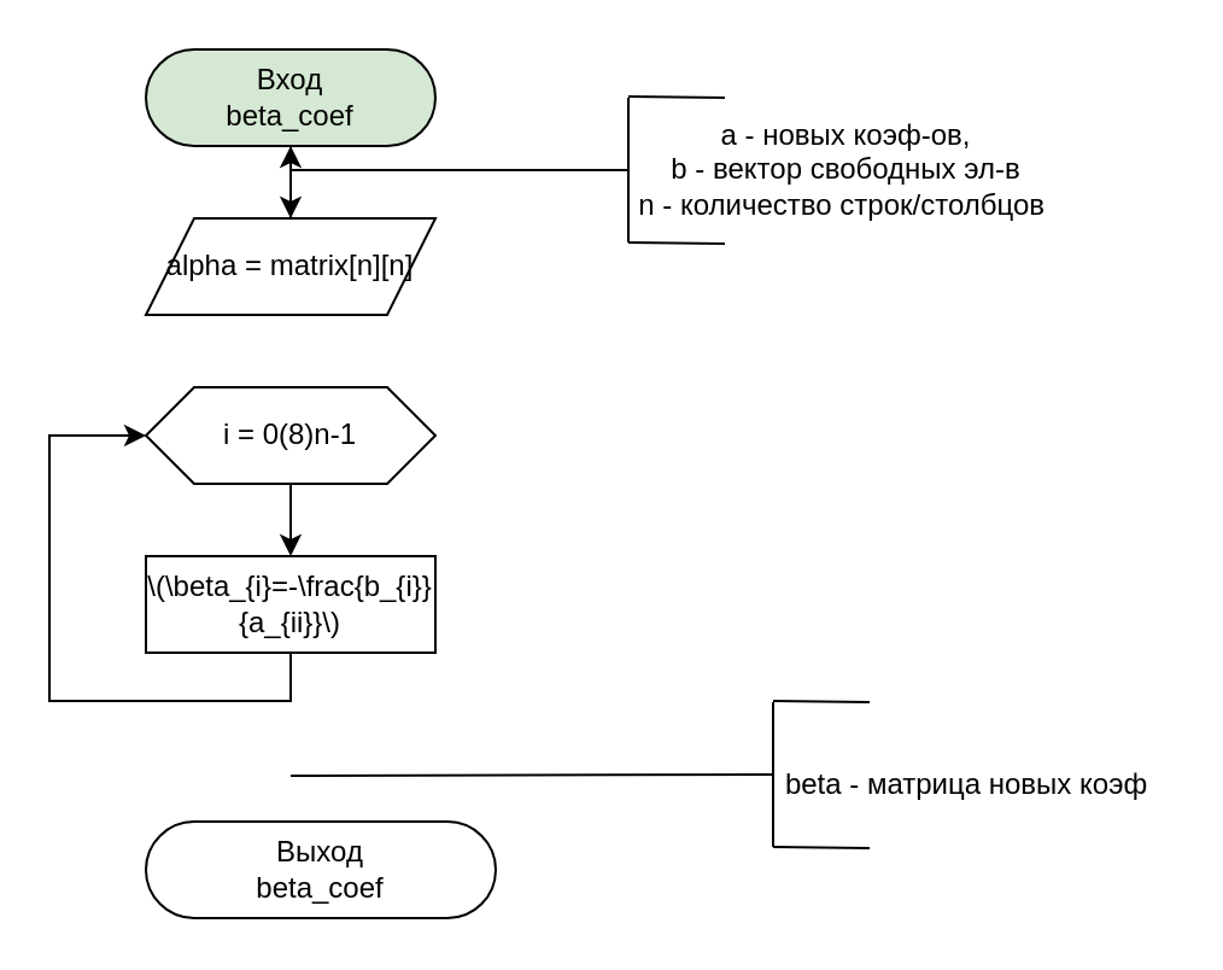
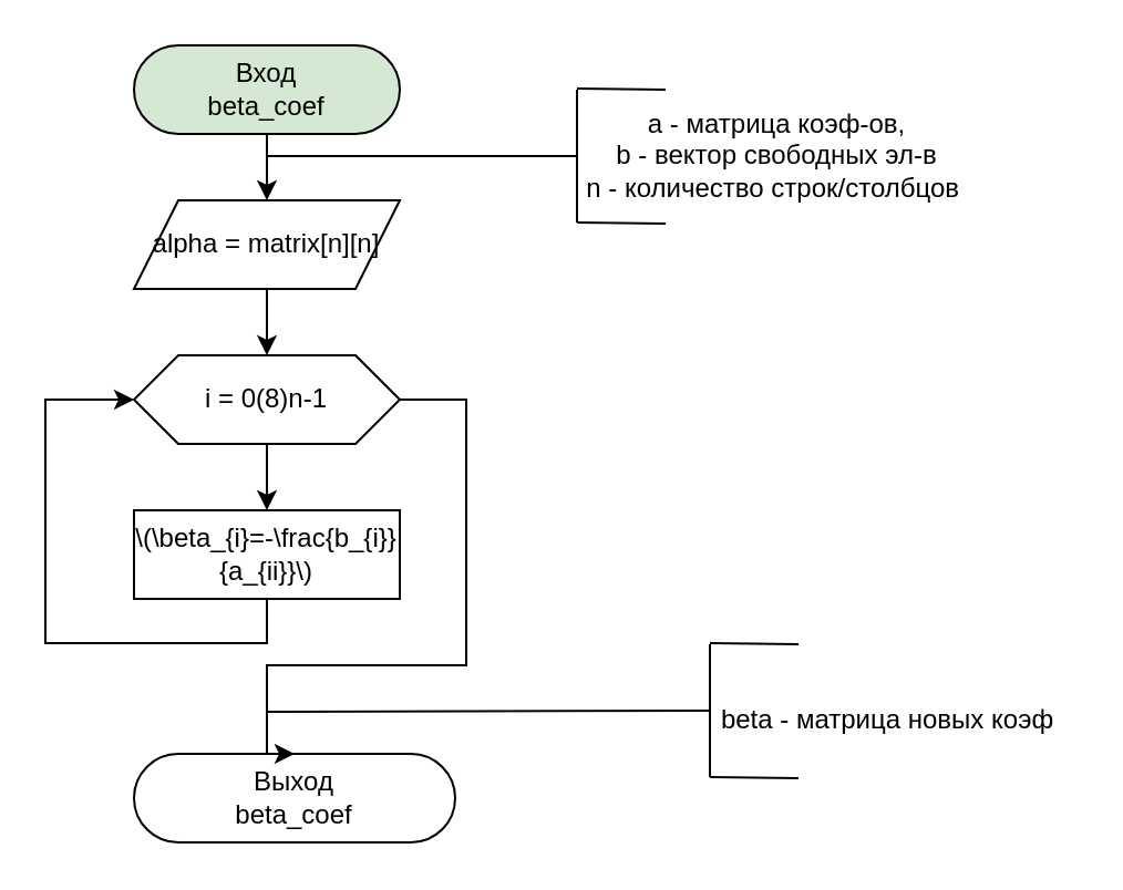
  <mxCell id="0" />
  <mxCell id="1" parent="0" />
  <mxCell id="2" style="edgeStyle=orthogonalEdgeStyle;rounded=0;orthogonalLoop=1;jettySize=auto;html=1;entryX=0.5;entryY=0;entryDx=0;entryDy=0;" edge="1" parent="1" source="3"><mxGeometry relative="1" as="geometry"><mxPoint x="120" y="90" as="targetPoint" /></mxGeometry></mxCell>
  <mxCell id="3" value="Вход&lt;div&gt;beta_coef&lt;/div&gt;" style="rounded=1;whiteSpace=wrap;html=1;arcSize=50;fillColor=#d5e8d4;" vertex="1" parent="1"><mxGeometry x="60" y="20" width="120" height="40" as="geometry" /></mxCell>
  <mxCell id="4" value="Выход&lt;div&gt;beta_coef&lt;/div&gt;" style="rounded=1;whiteSpace=wrap;html=1;arcSize=50;" vertex="1" parent="1"><mxGeometry x="60" y="340" width="145" height="40" as="geometry" /></mxCell>
  <mxCell id="5" style="edgeStyle=orthogonalEdgeStyle;rounded=0;orthogonalLoop=1;jettySize=auto;html=1;" edge="1" parent="1" source="7"><mxGeometry relative="1" as="geometry"><mxPoint x="120" y="230" as="targetPoint" /></mxGeometry></mxCell>
+ <mxCell id="6" style="edgeStyle=orthogonalEdgeStyle;rounded=0;orthogonalLoop=1;jettySize=auto;html=1;exitX=1;exitY=0.5;exitDx=0;exitDy=0;entryX=0.5;entryY=0;entryDx=0;entryDy=0;" edge="1" parent="1" source="7" target="4"><mxGeometry relative="1" as="geometry"><Array as="points"><mxPoint x="210" y="180" /><mxPoint x="210" y="300" /><mxPoint x="120" y="300" /><mxPoint x="120" y="340" /></Array></mxGeometry></mxCell>
  <mxCell id="7" value="i = 0(8)n-1" style="shape=hexagon;perimeter=hexagonPerimeter2;whiteSpace=wrap;html=1;fixedSize=1;size=20;" vertex="1" parent="1"><mxGeometry x="60" y="160" width="120" height="40" as="geometry" /></mxCell>
  <mxCell id="8" value="\(\beta_{i}=-\frac{b_{i}}{a_{ii}}\)" style="rounded=0;whiteSpace=wrap;html=1;" vertex="1" parent="1"><mxGeometry x="60" y="230" width="120" height="40" as="geometry" /></mxCell>
  <mxCell id="9" value="" style="endArrow=none;html=1;rounded=0;" edge="1" parent="1"><mxGeometry width="50" height="50" relative="1" as="geometry"><mxPoint x="120" y="70" as="sourcePoint" /><mxPoint x="260" y="70" as="targetPoint" /></mxGeometry></mxCell>
  <mxCell id="10" value="" style="endArrow=none;html=1;rounded=0;" edge="1" parent="1"><mxGeometry width="50" height="50" relative="1" as="geometry"><mxPoint x="260" y="100" as="sourcePoint" /><mxPoint x="260" y="40" as="targetPoint" /></mxGeometry></mxCell>
  <mxCell id="11" value="" style="endArrow=none;html=1;rounded=0;" edge="1" parent="1"><mxGeometry width="50" height="50" relative="1" as="geometry"><mxPoint x="260" y="39.5" as="sourcePoint" /><mxPoint x="300" y="40" as="targetPoint" /></mxGeometry></mxCell>
  <mxCell id="12" value="" style="endArrow=none;html=1;rounded=0;" edge="1" parent="1"><mxGeometry width="50" height="50" relative="1" as="geometry"><mxPoint x="260" y="100" as="sourcePoint" /><mxPoint x="300" y="100.5" as="targetPoint" /></mxGeometry></mxCell>
  <mxCell id="13" value="" style="endArrow=none;html=1;rounded=0;" edge="1" parent="1"><mxGeometry width="50" height="50" relative="1" as="geometry"><mxPoint x="120" y="321" as="sourcePoint" /><mxPoint x="320" y="320.5" as="targetPoint" /></mxGeometry></mxCell>
  <mxCell id="14" value="" style="endArrow=none;html=1;rounded=0;" edge="1" parent="1"><mxGeometry width="50" height="50" relative="1" as="geometry"><mxPoint x="320" y="350.5" as="sourcePoint" /><mxPoint x="320" y="290.5" as="targetPoint" /></mxGeometry></mxCell>
  <mxCell id="15" value="" style="endArrow=none;html=1;rounded=0;" edge="1" parent="1"><mxGeometry width="50" height="50" relative="1" as="geometry"><mxPoint x="320" y="290" as="sourcePoint" /><mxPoint x="360" y="290.5" as="targetPoint" /></mxGeometry></mxCell>
  <mxCell id="16" value="" style="endArrow=none;html=1;rounded=0;" edge="1" parent="1"><mxGeometry width="50" height="50" relative="1" as="geometry"><mxPoint x="320" y="350.5" as="sourcePoint" /><mxPoint x="360" y="351" as="targetPoint" /></mxGeometry></mxCell>
- <mxCell id="17" value="a - новых коэф-ов,&lt;div&gt;b - вектор свободных эл-в&lt;br&gt;&lt;div&gt;n - количество строк/столбцов&amp;nbsp;&lt;/div&gt;&lt;/div&gt;" style="text;html=1;align=center;verticalAlign=middle;resizable=0;points=[];autosize=1;strokeColor=none;fillColor=none;" vertex="1" parent="1"><mxGeometry x="250" y="40" width="200" height="60" as="geometry" /></mxCell>
+ <mxCell id="17" value="a - матрица коэф-ов,&lt;div&gt;b - вектор свободных эл-в&lt;br&gt;&lt;div&gt;n - количество строк/столбцов&amp;nbsp;&lt;/div&gt;&lt;/div&gt;" style="text;html=1;align=center;verticalAlign=middle;resizable=0;points=[];autosize=1;strokeColor=none;fillColor=none;" vertex="1" parent="1"><mxGeometry x="250" y="40" width="200" height="60" as="geometry" /></mxCell>
  <mxCell id="18" value="beta - матрица новых коэф" style="text;html=1;align=center;verticalAlign=middle;resizable=0;points=[];autosize=1;strokeColor=none;fillColor=none;" vertex="1" parent="1"><mxGeometry x="315" y="310" width="170" height="30" as="geometry" /></mxCell>
- <mxCell id="19" style="edgeStyle=orthogonalEdgeStyle;rounded=0;orthogonalLoop=1;jettySize=auto;html=1;" edge="1" parent="1" source="20" target="3"><mxGeometry relative="1" as="geometry" /></mxCell>
+ <mxCell id="19" style="edgeStyle=orthogonalEdgeStyle;rounded=0;orthogonalLoop=1;jettySize=auto;html=1;entryX=0.5;entryY=0;entryDx=0;entryDy=0;" edge="1" parent="1" source="20" target="7"><mxGeometry relative="1" as="geometry" /></mxCell>
  <mxCell id="20" value="alpha = matrix[n][n]" style="shape=parallelogram;perimeter=parallelogramPerimeter;whiteSpace=wrap;html=1;fixedSize=1;" vertex="1" parent="1"><mxGeometry x="60" y="90" width="120" height="40" as="geometry" /></mxCell>
  <mxCell id="21" style="edgeStyle=orthogonalEdgeStyle;rounded=0;orthogonalLoop=1;jettySize=auto;html=1;entryX=0;entryY=0.5;entryDx=0;entryDy=0;exitX=0.5;exitY=1;exitDx=0;exitDy=0;" edge="1" parent="1" source="8" target="7"><mxGeometry relative="1" as="geometry"><mxPoint x="180" y="250" as="sourcePoint" /><Array as="points"><mxPoint x="120" y="290" /><mxPoint x="20" y="290" /><mxPoint x="20" y="180" /></Array></mxGeometry></mxCell>
